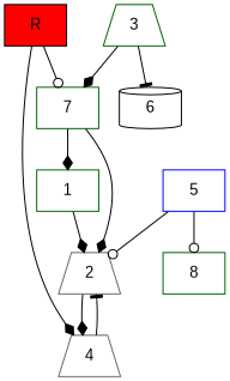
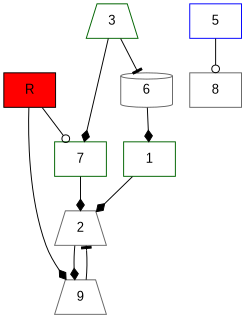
  digraph {
    fontname="Liberation Sans"
    node [color=darkgreen fontname="Liberation Sans" shape=box]
    edge [arrowhead=diamond fontname="Liberation Sans"]
    1
    2 [color=gray40 shape=trapezium]
-   4 [color=gray40 shape=trapezium]
-   6 [color=black shape=cylinder]
+   4 [color=gray40 shape=trapezium label=9]
+   6 [color=gray40 shape=cylinder]
    3 [shape=trapezium]
    7
    5 [color=blue]
-   8
+   8 [color=gray40]
    R [color=black fillcolor="#ff0000" style=filled]
    1 -> 2
    2 -> 4
    4 -> 2 [arrowhead=tee]
    3 -> 6 [arrowhead=tee]
    3 -> 7
-   7 -> 1
+   6 -> 1
    7 -> 2
-   5 -> 2 [arrowhead=odot]
    5 -> 8 [arrowhead=odot]
    R -> 4
    R -> 7 [arrowhead=odot]
  }
